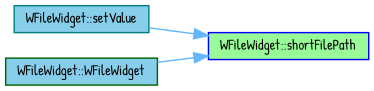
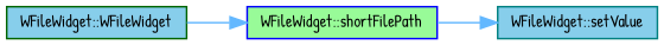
  digraph {
    fontname="Patrick Hand"
    rankdir=RL
    node [fillcolor=skyblue fontname="Patrick Hand" fontsize=10 shape=box style=filled]
    edge [color=steelblue1 dir=back fontname="Patrick Hand" fontsize=10 labelfontname=Helvetica labelfontsize=10 style=solid]
    n1 [color=blue fillcolor=palegreen fontcolor=black height=0.2 label="WFileWidget::shortFilePath" width=0.4]
    n2 [color=teal height=0.2 label="WFileWidget::setValue" width=0.4]
    n3 [color=darkgreen height=0.2 label="WFileWidget::WFileWidget" width=0.4]
-   n1 -> n2
+   n2 -> n1
    n1 -> n3
  }
